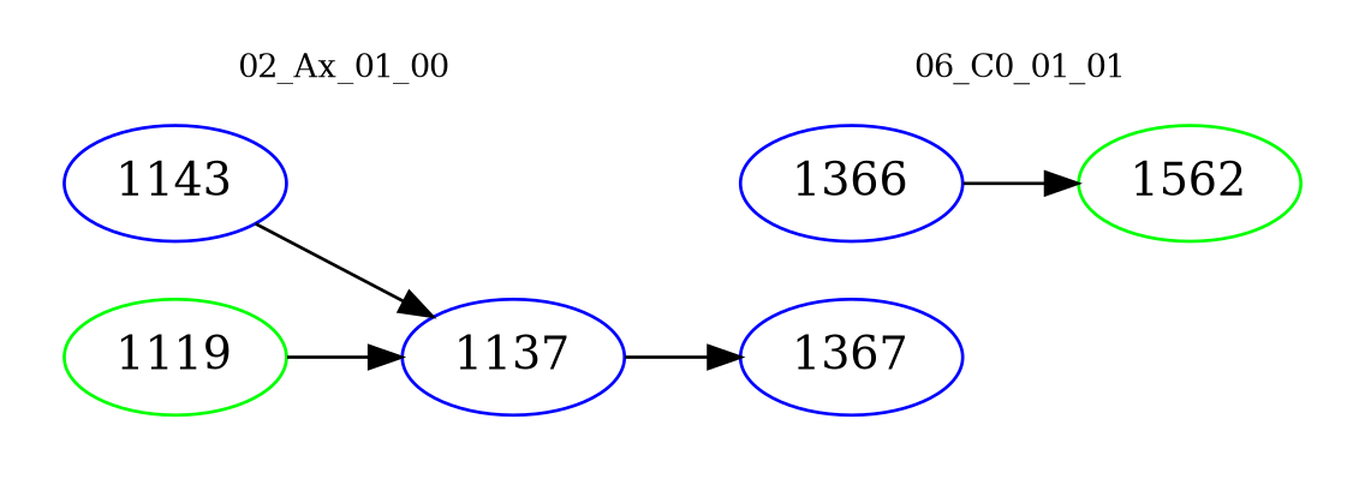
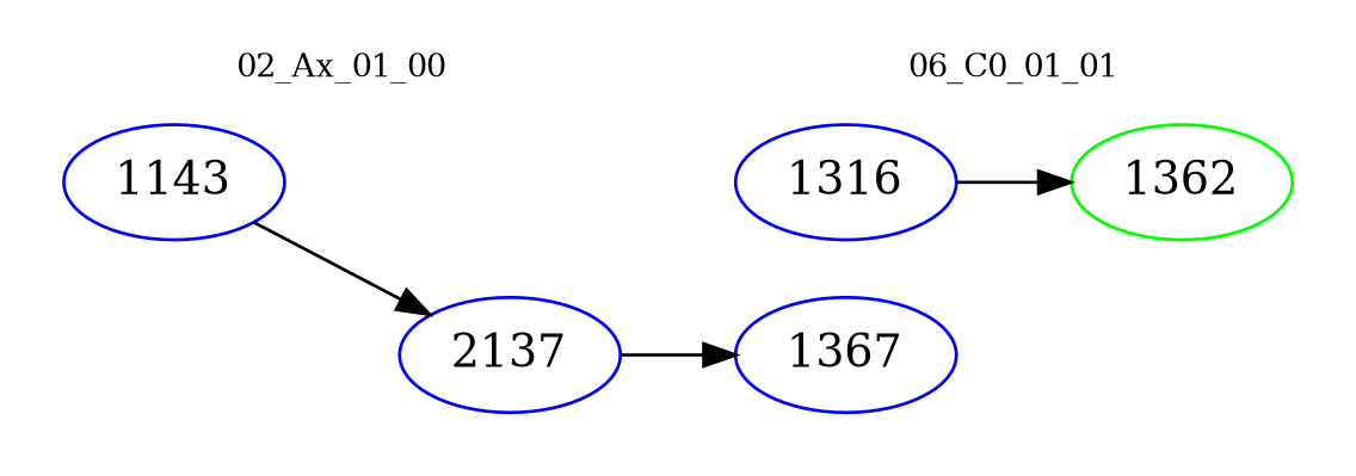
  digraph {
    rankdir=LR
    node [color=blue]
    edge [color=black]
    n1 [label=1143]
-   n2 [color=green label=1119]
-   n3 [label=1137]
-   n4 [label=1366]
-   n5 [color=green label=1562]
+   n3 [label=2137]
+   n4 [label=1316]
+   n5 [color=green label=1362]
    n6 [label=1367]
    subgraph cluster_1 {
      color=white
      fontsize=10
      label="02_Ax_01_00"
      n1
-     n2
      n3
    }
    subgraph cluster_2 {
      color=white
      fontsize=10
      label="06_C0_01_01"
      n4
      n5
      n6
    }
    n1 -> n3
-   n2 -> n3
    n3 -> n6
    n4 -> n5
  }
